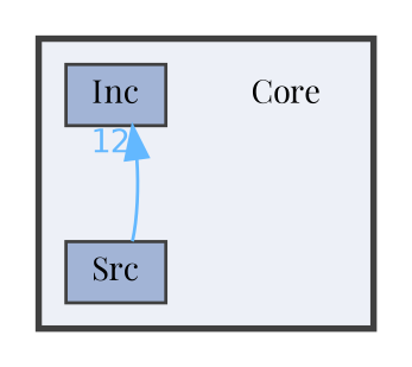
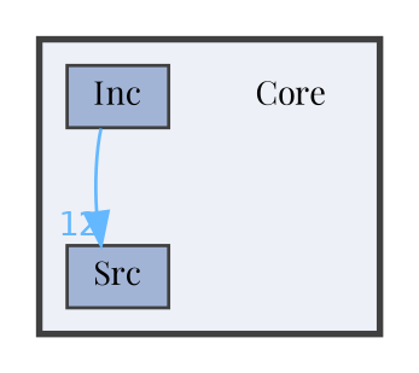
  digraph {
    compound=true
    fontname="Playfair Display"
    node [fontname="Playfair Display" fontsize=10 shape=box color=grey25 fillcolor="#a2b4d6" style=filled]
    n1 [height=0.2 label=Core shape=plaintext width=0.4 color="" fillcolor="" style=""]
    n2 [height=0.2 label=Inc width=0.4]
    n3 [height=0.2 label=Src width=0.4]
    subgraph cluster_1 {
      bgcolor="#edf0f7"
      fontsize=10
      pencolor=grey25
      style="filled,bold"
      n1
      n2
      n3
    }
-   n3 -> n2 [color=steelblue1 fontcolor=steelblue1 fontname="Playfair Display" fontsize=10 headlabel=12 labeldistance=1.5 labelfontname=Helvetica labelfontsize=10]
+   n2 -> n3 [color=steelblue1 fontcolor=steelblue1 fontname="Playfair Display" fontsize=10 headlabel=12 labeldistance=1.5 labelfontname=Helvetica labelfontsize=10]
  }
